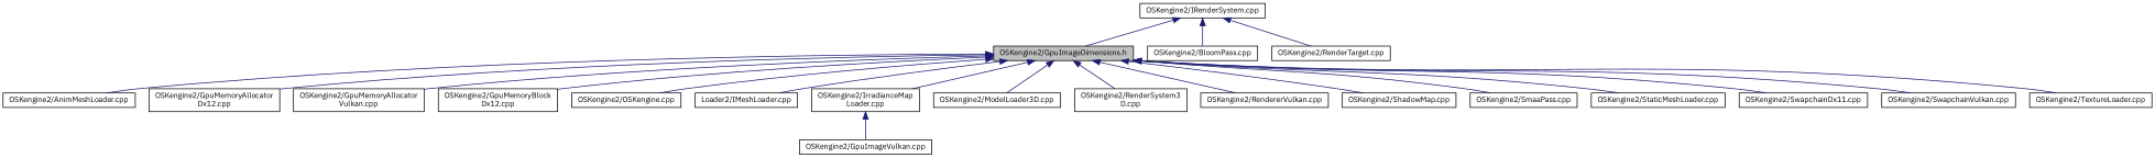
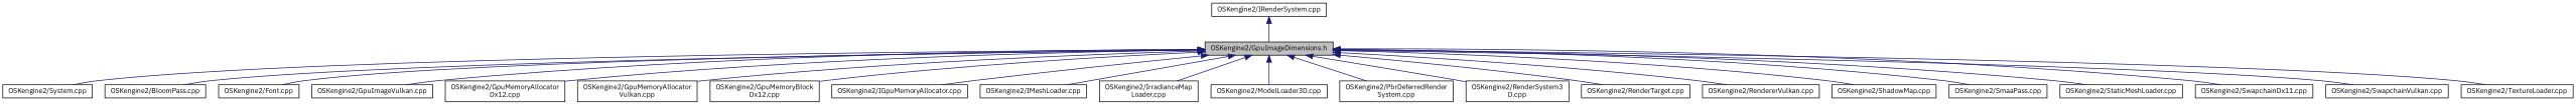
  digraph {
    fontname="IBM Plex Sans"
    node [color=black fillcolor=white fontname="IBM Plex Sans" fontsize=10 shape=record style=filled]
    edge [color=midnightblue dir=back fontname="IBM Plex Sans" fontsize=10 labelfontname=Helvetica labelfontsize=10 style=solid]
    n1 [fillcolor=grey75 fontcolor=black height=0.2 label="OSKengine2/GpuImageDimensions.h" width=0.4]
-   n2 [height=0.2 label="OSKengine2/AnimMeshLoader.cpp" width=0.4]
+   n2 [height=0.2 label="OSKengine2/System.cpp" width=0.4]
    n3 [height=0.2 label="OSKengine2/BloomPass.cpp" width=0.4]
+   n4 [height=0.2 label="OSKengine2/Font.cpp" width=0.4]
    n5 [height=0.2 label="OSKengine2/GpuImageVulkan.cpp" width=0.4]
    n6 [height=0.2 label="OSKengine2/GpuMemoryAllocator\lDx12.cpp" width=0.4]
    n7 [height=0.2 label="OSKengine2/GpuMemoryAllocator\lVulkan.cpp" width=0.4]
    n8 [height=0.2 label="OSKengine2/GpuMemoryBlock\lDx12.cpp" width=0.4]
-   n9 [height=0.2 label="OSKengine2/OSKengine.cpp" width=0.4]
-   n10 [height=0.2 label="Loader2/IMeshLoader.cpp" width=0.4]
+   n9 [height=0.2 label="OSKengine2/IGpuMemoryAllocator.cpp" width=0.4]
+   n10 [height=0.2 label="OSKengine2/IMeshLoader.cpp" width=0.4]
    n11 [height=0.2 label="OSKengine2/IrradianceMap\lLoader.cpp" width=0.4]
    n12 [height=0.2 label="OSKengine2/ModelLoader3D.cpp" width=0.4]
+   n13 [height=0.2 label="OSKengine2/PbrDeferredRender\lSystem.cpp" width=0.4]
    n14 [height=0.2 label="OSKengine2/RenderSystem3\lD.cpp" width=0.4]
    n15 [height=0.2 label="OSKengine2/RenderTarget.cpp" width=0.4]
    n16 [height=0.2 label="OSKengine2/RendererVulkan.cpp" width=0.4]
    n17 [height=0.2 label="OSKengine2/ShadowMap.cpp" width=0.4]
    n18 [height=0.2 label="OSKengine2/SmaaPass.cpp" width=0.4]
    n19 [height=0.2 label="OSKengine2/StaticMeshLoader.cpp" width=0.4]
    n20 [height=0.2 label="OSKengine2/SwapchainDx11.cpp" width=0.4]
    n21 [height=0.2 label="OSKengine2/SwapchainVulkan.cpp" width=0.4]
    n22 [height=0.2 label="OSKengine2/TextureLoader.cpp" width=0.4]
    n23 [height=0.2 label="OSKengine2/IRenderSystem.cpp" width=0.4]
    n1 -> n2
-   n23 -> n3
-   n11 -> n5
+   n1 -> n3
+   n1 -> n4
+   n1 -> n5
    n1 -> n6
    n1 -> n7
    n1 -> n8
    n1 -> n9
    n1 -> n10
    n1 -> n11
    n1 -> n12
+   n1 -> n13
    n1 -> n14
-   n23 -> n15
+   n1 -> n15
    n1 -> n16
    n1 -> n17
    n1 -> n18
    n1 -> n19
    n1 -> n20
    n1 -> n21
    n1 -> n22
    n23 -> n1
  }
